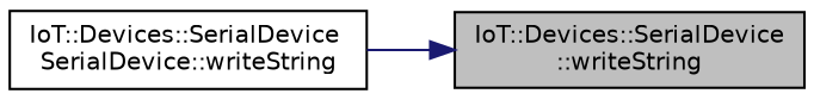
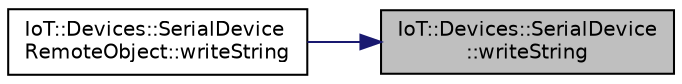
  digraph {
    rankdir=RL
    node [color=black fontname=Helvetica fontsize=10 shape=record style=filled]
    n1 [fillcolor=grey75 fontcolor=black height=0.2 label="IoT::Devices::SerialDevice\l::writeString" width=0.4]
-   n2 [fillcolor=white height=0.2 label="IoT::Devices::SerialDevice\lSerialDevice::writeString" width=0.4]
+   n2 [fillcolor=white height=0.2 label="IoT::Devices::SerialDevice\lRemoteObject::writeString" width=0.4]
    n1 -> n2 [color=midnightblue dir=back fontname=Helvetica fontsize=10 labelfontname=Helvetica labelfontsize=10 style=solid]
  }
